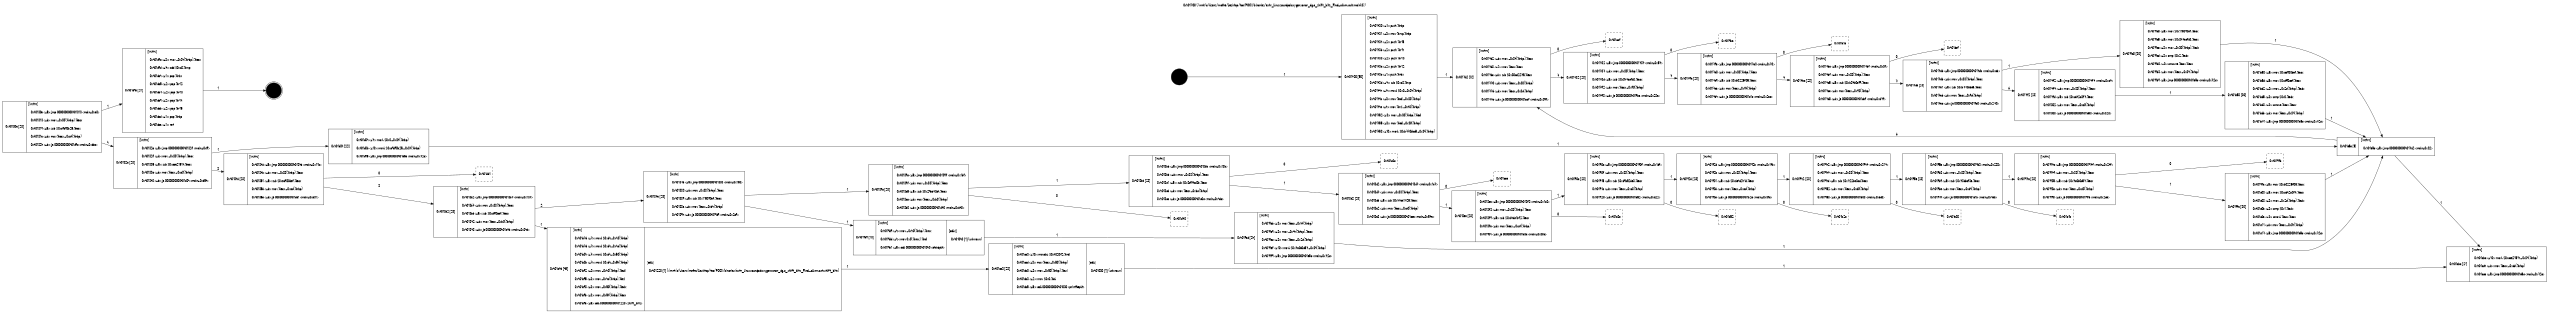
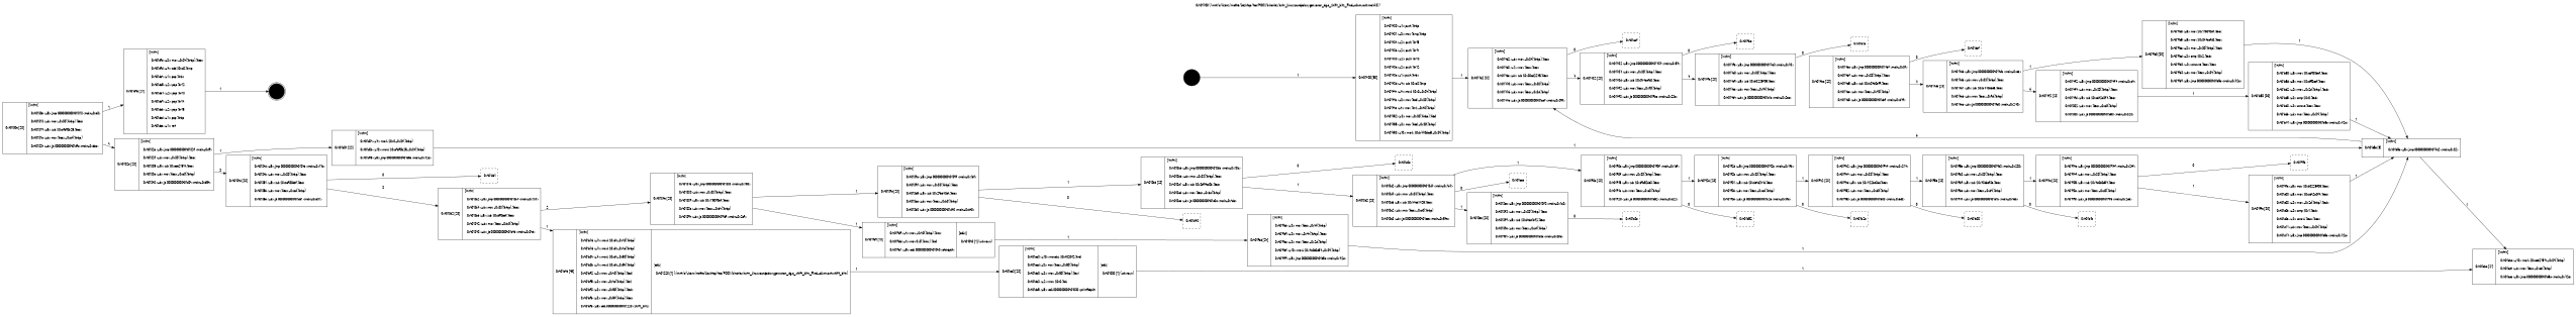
  digraph {
    fontname="Patrick Hand"
    label="0x401730 (/mnt/c/Users/mathe/Desktop/tcc/POCII/binaries/extr_linuxsoundpcioxygenxonar_dg.c_shift_bits_Final-ollvm.out::main(0))"
    labelloc=t
    rankdir=LR
    node [fontname="Patrick Hand" shape=record]
    edge [fontname="Patrick Hand"]
    Entry [fillcolor=black height=0.3 shape=circle style=filled width=0.3]
    n2 [label="{\n     0x401730 [50]\l\n     | [instrs]\l\n     &nbsp;&nbsp;0x401730 \<+1\>: push %rbp\l\n     &nbsp;&nbsp;0x401731 \<+3\>: mov %rsp,%rbp\l\n     &nbsp;&nbsp;0x401734 \<+2\>: push %r15\l\n     &nbsp;&nbsp;0x401736 \<+2\>: push %r14\l\n     &nbsp;&nbsp;0x401738 \<+2\>: push %r13\l\n     &nbsp;&nbsp;0x40173a \<+2\>: push %r12\l\n     &nbsp;&nbsp;0x40173c \<+1\>: push %rbx\l\n     &nbsp;&nbsp;0x40173d \<+7\>: sub $0xc8,%rsp\l\n     &nbsp;&nbsp;0x401744 \<+7\>: movl $0x0,-0x34(%rbp)\l\n     &nbsp;&nbsp;0x40174b \<+3\>: mov %edi,-0x38(%rbp)\l\n     &nbsp;&nbsp;0x40174e \<+4\>: mov %rsi,-0x40(%rbp)\l\n     &nbsp;&nbsp;0x401752 \<+3\>: mov -0x38(%rbp),%edi\l\n     &nbsp;&nbsp;0x401755 \<+3\>: mov %edi,-0x30(%rbp)\l\n     &nbsp;&nbsp;0x401758 \<+10\>: movl $0xb7786ba5,-0x84(%rbp)\l\n  }"]
    n3 [label="{\n     0x401762 [32]\l\n     | [instrs]\l\n     &nbsp;&nbsp;0x401762 \<+6\>: mov -0x84(%rbp),%eax\l\n     &nbsp;&nbsp;0x401768 \<+2\>: mov %eax,%ecx\l\n     &nbsp;&nbsp;0x40176a \<+6\>: sub $0x80ad2275,%ecx\l\n     &nbsp;&nbsp;0x401770 \<+6\>: mov %eax,-0x88(%rbp)\l\n     &nbsp;&nbsp;0x401776 \<+6\>: mov %ecx,-0x8c(%rbp)\l\n     &nbsp;&nbsp;0x40177c \<+6\>: je 0000000000401acf \<main+0x39f\>\l\n  }"]
    n4 [label="{\n     0x401acf\l\n  }" style=dashed]
    n5 [label="{\n     0x401782 [28]\l\n     | [instrs]\l\n     &nbsp;&nbsp;0x401782 \<+5\>: jmp 0000000000401787 \<main+0x57\>\l\n     &nbsp;&nbsp;0x401787 \<+6\>: mov -0x88(%rbp),%eax\l\n     &nbsp;&nbsp;0x40178d \<+5\>: sub $0x847eaf68,%eax\l\n     &nbsp;&nbsp;0x401792 \<+6\>: mov %eax,-0x90(%rbp)\l\n     &nbsp;&nbsp;0x401798 \<+6\>: je 00000000004019be \<main+0x28e\>\l\n  }"]
    n6 [label="{\n     0x4019be\l\n  }" style=dashed]
    n7 [label="{\n     0x40179e [28]\l\n     | [instrs]\l\n     &nbsp;&nbsp;0x40179e \<+5\>: jmp 00000000004017a3 \<main+0x73\>\l\n     &nbsp;&nbsp;0x4017a3 \<+6\>: mov -0x88(%rbp),%eax\l\n     &nbsp;&nbsp;0x4017a9 \<+5\>: sub $0xb0225f05,%eax\l\n     &nbsp;&nbsp;0x4017ae \<+6\>: mov %eax,-0x94(%rbp)\l\n     &nbsp;&nbsp;0x4017b4 \<+6\>: je 0000000000401a1c \<main+0x2ec\>\l\n  }"]
    n8 [label="{\n     0x401a1c\l\n  }" style=dashed]
    n9 [label="{\n     0x4017ba [28]\l\n     | [instrs]\l\n     &nbsp;&nbsp;0x4017ba \<+5\>: jmp 00000000004017bf \<main+0x8f\>\l\n     &nbsp;&nbsp;0x4017bf \<+6\>: mov -0x88(%rbp),%eax\l\n     &nbsp;&nbsp;0x4017c5 \<+5\>: sub $0xb3760e99,%eax\l\n     &nbsp;&nbsp;0x4017ca \<+6\>: mov %eax,-0x98(%rbp)\l\n     &nbsp;&nbsp;0x4017d0 \<+6\>: je 0000000000401daf \<main+0x67f\>\l\n  }"]
    Exit [fillcolor=black height=0.3 peripheries=2 shape=circle style=filled width=0.3]
    n11 [label="{\n     0x401daf\l\n  }" style=dashed]
    n12 [label="{\n     0x4017d6 [28]\l\n     | [instrs]\l\n     &nbsp;&nbsp;0x4017d6 \<+5\>: jmp 00000000004017db \<main+0xab\>\l\n     &nbsp;&nbsp;0x4017db \<+6\>: mov -0x88(%rbp),%eax\l\n     &nbsp;&nbsp;0x4017e1 \<+5\>: sub $0xb7786ba5,%eax\l\n     &nbsp;&nbsp;0x4017e6 \<+6\>: mov %eax,-0x9c(%rbp)\l\n     &nbsp;&nbsp;0x4017ec \<+6\>: je 00000000004019a0 \<main+0x270\>\l\n  }"]
    n13 [label="{\n     0x401aba [21]\l\n     | [instrs]\l\n     &nbsp;&nbsp;0x401aba \<+10\>: movl $0xcce21514,-0x84(%rbp)\l\n     &nbsp;&nbsp;0x401ac4 \<+6\>: mov %eax,-0xdc(%rbp)\l\n     &nbsp;&nbsp;0x401aca \<+5\>: jmp 0000000000401e5c \<main+0x72c\>\l\n  }"]
    n14 [label="{\n     0x401e5c [5]\l\n     | [instrs]\l\n     &nbsp;&nbsp;0x401e5c \<+5\>: jmp 0000000000401762 \<main+0x32\>\l\n  }"]
    n15 [label="{\n     0x4019a0 [30]\l\n     | [instrs]\l\n     &nbsp;&nbsp;0x4019a0 \<+5\>: mov $0x115393ef,%eax\l\n     &nbsp;&nbsp;0x4019a5 \<+5\>: mov $0x847eaf68,%ecx\l\n     &nbsp;&nbsp;0x4019aa \<+3\>: mov -0x30(%rbp),%edx\l\n     &nbsp;&nbsp;0x4019ad \<+3\>: cmp $0x2,%edx\l\n     &nbsp;&nbsp;0x4019b0 \<+3\>: cmovne %ecx,%eax\l\n     &nbsp;&nbsp;0x4019b3 \<+6\>: mov %eax,-0x84(%rbp)\l\n     &nbsp;&nbsp;0x4019b9 \<+5\>: jmp 0000000000401e5c \<main+0x72c\>\l\n  }"]
    n16 [label="{\n     0x4017f2 [28]\l\n     | [instrs]\l\n     &nbsp;&nbsp;0x4017f2 \<+5\>: jmp 00000000004017f7 \<main+0xc7\>\l\n     &nbsp;&nbsp;0x4017f7 \<+6\>: mov -0x88(%rbp),%eax\l\n     &nbsp;&nbsp;0x4017fd \<+5\>: sub $0xc642a3f7,%eax\l\n     &nbsp;&nbsp;0x401802 \<+6\>: mov %eax,-0xa0(%rbp)\l\n     &nbsp;&nbsp;0x401808 \<+6\>: je 0000000000401a58 \<main+0x328\>\l\n  }"]
    n17 [label="{\n     0x401aa3 [23]\l\n     | [instrs]\l\n     &nbsp;&nbsp;0x401aa3 \<+10\>: movabs $0x4020f2,%rdi\l\n     &nbsp;&nbsp;0x401aad \<+3\>: mov %eax,-0x58(%rbp)\l\n     &nbsp;&nbsp;0x401ab0 \<+3\>: mov -0x58(%rbp),%esi\l\n     &nbsp;&nbsp;0x401ab3 \<+2\>: mov $0x0,%al\l\n     &nbsp;&nbsp;0x401ab5 \<+5\>: call 0000000000401030 \<printf@plt\>\l\n     | [calls]\l\n     &nbsp;&nbsp;0x401030 \{1\} (unknown)\l\n  }"]
    n18 [label="{\n     0x401a58 [30]\l\n     | [instrs]\l\n     &nbsp;&nbsp;0x401a58 \<+5\>: mov $0xed9806ef,%eax\l\n     &nbsp;&nbsp;0x401a5d \<+5\>: mov $0xdff3aef,%ecx\l\n     &nbsp;&nbsp;0x401a62 \<+3\>: mov -0x2c(%rbp),%edx\l\n     &nbsp;&nbsp;0x401a65 \<+3\>: cmp $0x0,%edx\l\n     &nbsp;&nbsp;0x401a68 \<+3\>: cmove %ecx,%eax\l\n     &nbsp;&nbsp;0x401a6b \<+6\>: mov %eax,-0x84(%rbp)\l\n     &nbsp;&nbsp;0x401a71 \<+5\>: jmp 0000000000401e5c \<main+0x72c\>\l\n  }"]
    n19 [label="{\n     0x401996\l\n  }" style=dashed]
    n20 [label="{\n     0x40180e [28]\l\n     | [instrs]\l\n     &nbsp;&nbsp;0x40180e \<+5\>: jmp 0000000000401813 \<main+0xe3\>\l\n     &nbsp;&nbsp;0x401813 \<+6\>: mov -0x88(%rbp),%eax\l\n     &nbsp;&nbsp;0x401819 \<+5\>: sub $0xc9d98b25,%eax\l\n     &nbsp;&nbsp;0x40181e \<+6\>: mov %eax,-0xa4(%rbp)\l\n     &nbsp;&nbsp;0x401824 \<+6\>: je 0000000000401d9a \<main+0x66a\>\l\n  }"]
    n21 [label="{\n     0x401d9a [21]\l\n     | [instrs]\l\n     &nbsp;&nbsp;0x401d9a \<+3\>: mov -0x34(%rbp),%eax\l\n     &nbsp;&nbsp;0x401d9d \<+7\>: add $0xc8,%rsp\l\n     &nbsp;&nbsp;0x401da4 \<+1\>: pop %rbx\l\n     &nbsp;&nbsp;0x401da5 \<+2\>: pop %r12\l\n     &nbsp;&nbsp;0x401da7 \<+2\>: pop %r13\l\n     &nbsp;&nbsp;0x401da9 \<+2\>: pop %r14\l\n     &nbsp;&nbsp;0x401dab \<+2\>: pop %r15\l\n     &nbsp;&nbsp;0x401dad \<+1\>: pop %rbp\l\n     &nbsp;&nbsp;0x401dae \<+1\>: ret\l\n  }"]
    n22 [label="{\n     0x40182a [28]\l\n     | [instrs]\l\n     &nbsp;&nbsp;0x40182a \<+5\>: jmp 000000000040182f \<main+0xff\>\l\n     &nbsp;&nbsp;0x40182f \<+6\>: mov -0x88(%rbp),%eax\l\n     &nbsp;&nbsp;0x401835 \<+5\>: sub $0xcce21514,%eax\l\n     &nbsp;&nbsp;0x40183a \<+6\>: mov %eax,-0xa8(%rbp)\l\n     &nbsp;&nbsp;0x401840 \<+6\>: je 0000000000401d84 \<main+0x654\>\l\n  }"]
    n23 [label="{\n     0x4019fe [30]\l\n     | [instrs]\l\n     &nbsp;&nbsp;0x4019fe \<+5\>: mov $0xb0225f05,%eax\l\n     &nbsp;&nbsp;0x401a03 \<+5\>: mov $0xc642a3f7,%ecx\l\n     &nbsp;&nbsp;0x401a08 \<+3\>: mov -0x2c(%rbp),%edx\l\n     &nbsp;&nbsp;0x401a0b \<+3\>: cmp $0x1,%edx\l\n     &nbsp;&nbsp;0x401a0e \<+3\>: cmovl %ecx,%eax\l\n     &nbsp;&nbsp;0x401a11 \<+6\>: mov %eax,-0x84(%rbp)\l\n     &nbsp;&nbsp;0x401a17 \<+5\>: jmp 0000000000401e5c \<main+0x72c\>\l\n  }"]
    n24 [label="{\n     0x401d84 [22]\l\n     | [instrs]\l\n     &nbsp;&nbsp;0x401d84 \<+7\>: movl $0x0,-0x34(%rbp)\l\n     &nbsp;&nbsp;0x401d8b \<+10\>: movl $0xc9d98b25,-0x84(%rbp)\l\n     &nbsp;&nbsp;0x401d95 \<+5\>: jmp 0000000000401e5c \<main+0x72c\>\l\n  }"]
    n25 [label="{\n     0x401846 [28]\l\n     | [instrs]\l\n     &nbsp;&nbsp;0x401846 \<+5\>: jmp 000000000040184b \<main+0x11b\>\l\n     &nbsp;&nbsp;0x40184b \<+6\>: mov -0x88(%rbp),%eax\l\n     &nbsp;&nbsp;0x401851 \<+5\>: sub $0xed9806ef,%eax\l\n     &nbsp;&nbsp;0x401856 \<+6\>: mov %eax,-0xac(%rbp)\l\n     &nbsp;&nbsp;0x40185c \<+6\>: je 0000000000401d61 \<main+0x631\>\l\n  }"]
    n26 [label="{\n     0x40197a [28]\l\n     | [instrs]\l\n     &nbsp;&nbsp;0x40197a \<+5\>: jmp 000000000040197f \<main+0x24f\>\l\n     &nbsp;&nbsp;0x40197f \<+6\>: mov -0x88(%rbp),%eax\l\n     &nbsp;&nbsp;0x401985 \<+5\>: sub $0x7a060c57,%eax\l\n     &nbsp;&nbsp;0x40198a \<+6\>: mov %eax,-0xd8(%rbp)\l\n     &nbsp;&nbsp;0x401990 \<+6\>: je 00000000004019fe \<main+0x2ce\>\l\n  }"]
    n27 [label="{\n     0x401d61\l\n  }" style=dashed]
    n28 [label="{\n     0x401862 [28]\l\n     | [instrs]\l\n     &nbsp;&nbsp;0x401862 \<+5\>: jmp 0000000000401867 \<main+0x137\>\l\n     &nbsp;&nbsp;0x401867 \<+6\>: mov -0x88(%rbp),%eax\l\n     &nbsp;&nbsp;0x40186d \<+5\>: sub $0xdff3aef,%eax\l\n     &nbsp;&nbsp;0x401872 \<+6\>: mov %eax,-0xb0(%rbp)\l\n     &nbsp;&nbsp;0x401878 \<+6\>: je 0000000000401a76 \<main+0x346\>\l\n  }"]
    n29 [label="{\n     0x401c1b\l\n  }" style=dashed]
    n30 [label="{\n     0x401a76 [45]\l\n     | [instrs]\l\n     &nbsp;&nbsp;0x401a76 \<+7\>: movl $0x64,-0x48(%rbp)\l\n     &nbsp;&nbsp;0x401a7d \<+7\>: movl $0x64,-0x4c(%rbp)\l\n     &nbsp;&nbsp;0x401a84 \<+7\>: movl $0x64,-0x50(%rbp)\l\n     &nbsp;&nbsp;0x401a8b \<+7\>: movl $0x64,-0x54(%rbp)\l\n     &nbsp;&nbsp;0x401a92 \<+3\>: mov -0x48(%rbp),%edi\l\n     &nbsp;&nbsp;0x401a95 \<+3\>: mov -0x4c(%rbp),%esi\l\n     &nbsp;&nbsp;0x401a98 \<+3\>: mov -0x50(%rbp),%edx\l\n     &nbsp;&nbsp;0x401a9b \<+3\>: mov -0x54(%rbp),%ecx\l\n     &nbsp;&nbsp;0x401a9e \<+5\>: call 0000000000401220 \<shift_bits\>\l\n     | [calls]\l\n     &nbsp;&nbsp;0x401220 \{1\} (/mnt/c/Users/mathe/Desktop/tcc/POCII/binaries/extr_linuxsoundpcioxygenxonar_dg.c_shift_bits_Final-ollvm.out::shift_bits)\l\n  }"]
    n31 [label="{\n     0x40187e [28]\l\n     | [instrs]\l\n     &nbsp;&nbsp;0x40187e \<+5\>: jmp 0000000000401883 \<main+0x153\>\l\n     &nbsp;&nbsp;0x401883 \<+6\>: mov -0x88(%rbp),%eax\l\n     &nbsp;&nbsp;0x401889 \<+5\>: sub $0x115393ef,%eax\l\n     &nbsp;&nbsp;0x40188e \<+6\>: mov %eax,-0xb4(%rbp)\l\n     &nbsp;&nbsp;0x401894 \<+6\>: je 00000000004019d9 \<main+0x2a9\>\l\n  }"]
    n32 [label="{\n     0x40195e [28]\l\n     | [instrs]\l\n     &nbsp;&nbsp;0x40195e \<+5\>: jmp 0000000000401963 \<main+0x233\>\l\n     &nbsp;&nbsp;0x401963 \<+6\>: mov -0x88(%rbp),%eax\l\n     &nbsp;&nbsp;0x401969 \<+5\>: sub $0x78d6af3e,%eax\l\n     &nbsp;&nbsp;0x40196e \<+6\>: mov %eax,-0xd4(%rbp)\l\n     &nbsp;&nbsp;0x401974 \<+6\>: je 0000000000401c1b \<main+0x4eb\>\l\n  }"]
    n33 [label="{\n     0x4019d9 [13]\l\n     | [instrs]\l\n     &nbsp;&nbsp;0x4019d9 \<+4\>: mov -0x40(%rbp),%rax\l\n     &nbsp;&nbsp;0x4019dd \<+4\>: mov 0x8(%rax),%rdi\l\n     &nbsp;&nbsp;0x4019e1 \<+5\>: call 0000000000401040 \<atoi@plt\>\l\n     | [calls]\l\n     &nbsp;&nbsp;0x401040 \{1\} (unknown)\l\n  }"]
    n34 [label="{\n     0x40189a [28]\l\n     | [instrs]\l\n     &nbsp;&nbsp;0x40189a \<+5\>: jmp 000000000040189f \<main+0x16f\>\l\n     &nbsp;&nbsp;0x40189f \<+6\>: mov -0x88(%rbp),%eax\l\n     &nbsp;&nbsp;0x4018a5 \<+5\>: sub $0x29ee78a4,%eax\l\n     &nbsp;&nbsp;0x4018aa \<+6\>: mov %eax,-0xb8(%rbp)\l\n     &nbsp;&nbsp;0x4018b0 \<+6\>: je 0000000000401d70 \<main+0x640\>\l\n  }"]
    n35 [label="{\n     0x401e08\l\n  }" style=dashed]
    n36 [label="{\n     0x4019e6 [24]\l\n     | [instrs]\l\n     &nbsp;&nbsp;0x4019e6 \<+3\>: mov %eax,-0x44(%rbp)\l\n     &nbsp;&nbsp;0x4019e9 \<+3\>: mov -0x44(%rbp),%eax\l\n     &nbsp;&nbsp;0x4019ec \<+3\>: mov %eax,-0x2c(%rbp)\l\n     &nbsp;&nbsp;0x4019ef \<+10\>: movl $0x7a060c57,-0x84(%rbp)\l\n     &nbsp;&nbsp;0x4019f9 \<+5\>: jmp 0000000000401e5c \<main+0x72c\>\l\n  }"]
    n37 [label="{\n     0x401d70\l\n  }" style=dashed]
    n38 [label="{\n     0x4018b6 [28]\l\n     | [instrs]\l\n     &nbsp;&nbsp;0x4018b6 \<+5\>: jmp 00000000004018bb \<main+0x18b\>\l\n     &nbsp;&nbsp;0x4018bb \<+6\>: mov -0x88(%rbp),%eax\l\n     &nbsp;&nbsp;0x4018c1 \<+5\>: sub $0x3a97bd3b,%eax\l\n     &nbsp;&nbsp;0x4018c6 \<+6\>: mov %eax,-0xbc(%rbp)\l\n     &nbsp;&nbsp;0x4018cc \<+6\>: je 0000000000401c0c \<main+0x4dc\>\l\n  }"]
    n39 [label="{\n     0x401942 [28]\l\n     | [instrs]\l\n     &nbsp;&nbsp;0x401942 \<+5\>: jmp 0000000000401947 \<main+0x217\>\l\n     &nbsp;&nbsp;0x401947 \<+6\>: mov -0x88(%rbp),%eax\l\n     &nbsp;&nbsp;0x40194d \<+5\>: sub $0x722be8cd,%eax\l\n     &nbsp;&nbsp;0x401952 \<+6\>: mov %eax,-0xd0(%rbp)\l\n     &nbsp;&nbsp;0x401958 \<+6\>: je 0000000000401e08 \<main+0x6d8\>\l\n  }"]
    n40 [label="{\n     0x401c0c\l\n  }" style=dashed]
    n41 [label="{\n     0x4018d2 [28]\l\n     | [instrs]\l\n     &nbsp;&nbsp;0x4018d2 \<+5\>: jmp 00000000004018d7 \<main+0x1a7\>\l\n     &nbsp;&nbsp;0x4018d7 \<+6\>: mov -0x88(%rbp),%eax\l\n     &nbsp;&nbsp;0x4018dd \<+5\>: sub $0x47ce1725,%eax\l\n     &nbsp;&nbsp;0x4018e2 \<+6\>: mov %eax,-0xc0(%rbp)\l\n     &nbsp;&nbsp;0x4018e8 \<+6\>: je 0000000000401cae \<main+0x57e\>\l\n  }"]
    n42 [label="{\n     0x401b2a\l\n  }" style=dashed]
    n43 [label="{\n     0x401cae\l\n  }" style=dashed]
    n44 [label="{\n     0x4018ee [28]\l\n     | [instrs]\l\n     &nbsp;&nbsp;0x4018ee \<+5\>: jmp 00000000004018f3 \<main+0x1c3\>\l\n     &nbsp;&nbsp;0x4018f3 \<+6\>: mov -0x88(%rbp),%eax\l\n     &nbsp;&nbsp;0x4018f9 \<+5\>: sub $0x64dc1bf2,%eax\l\n     &nbsp;&nbsp;0x4018fe \<+6\>: mov %eax,-0xc4(%rbp)\l\n     &nbsp;&nbsp;0x401904 \<+6\>: je 0000000000401a3a \<main+0x30a\>\l\n  }"]
    n45 [label="{\n     0x401926 [28]\l\n     | [instrs]\l\n     &nbsp;&nbsp;0x401926 \<+5\>: jmp 000000000040192b \<main+0x1fb\>\l\n     &nbsp;&nbsp;0x40192b \<+6\>: mov -0x88(%rbp),%eax\l\n     &nbsp;&nbsp;0x401931 \<+5\>: sub $0x6e46241d,%eax\l\n     &nbsp;&nbsp;0x401936 \<+6\>: mov %eax,-0xcc(%rbp)\l\n     &nbsp;&nbsp;0x40193c \<+6\>: je 0000000000401b2a \<main+0x3fa\>\l\n  }"]
    n46 [label="{\n     0x40190a [28]\l\n     | [instrs]\l\n     &nbsp;&nbsp;0x40190a \<+5\>: jmp 000000000040190f \<main+0x1df\>\l\n     &nbsp;&nbsp;0x40190f \<+6\>: mov -0x88(%rbp),%eax\l\n     &nbsp;&nbsp;0x401915 \<+5\>: sub $0x69b526e3,%eax\l\n     &nbsp;&nbsp;0x40191a \<+6\>: mov %eax,-0xc8(%rbp)\l\n     &nbsp;&nbsp;0x401920 \<+6\>: je 0000000000401d52 \<main+0x622\>\l\n  }"]
    n47 [label="{\n     0x401a3a\l\n  }" style=dashed]
    n48 [label="{\n     0x401d52\l\n  }" style=dashed]
    Entry -> n2 [label=" 1"]
    n2 -> n3 [label=" 1"]
    n3 -> n4 [label=" 0"]
    n3 -> n5 [label=" 7"]
    n5 -> n6 [label=" 0"]
    n5 -> n7 [label=" 7"]
    n7 -> n8 [label=" 0"]
-   n7 -> n9 [label=" 7"]
    n9 -> n11 [label=" 0"]
    n9 -> n12 [label=" 7"]
    n12 -> n15 [label=" 1"]
    n12 -> n16 [label=" 6"]
    n14 -> n3 [label=" 6"]
    n14 -> n13 [label=" 1"]
    n15 -> n14 [label=" 1"]
    n16 -> n18 [label=" 1"]
    n17 -> n13 [label=" 1"]
    n18 -> n14 [label=" 1"]
    n20 -> n21 [label=" 1"]
    n20 -> n22 [label=" 4"]
    n21 -> Exit [label=" 1"]
    n22 -> n24 [label=" 1"]
    n22 -> n25 [label=" 3"]
    n23 -> n14 [label=" 1"]
    n24 -> n14 [label=" 1"]
    n25 -> n27 [label=" 0"]
    n25 -> n28 [label=" 3"]
    n26 -> n19 [label=" 0"]
    n26 -> n23 [label=" 1"]
    n28 -> n30 [label=" 1"]
    n28 -> n31 [label=" 2"]
    n30 -> n17 [label=" 1"]
    n31 -> n33 [label=" 1"]
    n31 -> n34 [label=" 1"]
    n32 -> n26 [label=" 1"]
    n32 -> n29 [label=" 0"]
    n33 -> n36 [label=" 1"]
    n34 -> n37 [label=" 0"]
    n34 -> n38 [label=" 1"]
    n36 -> n14 [label=" 1"]
    n38 -> n40 [label=" 0"]
    n38 -> n41 [label=" 1"]
    n39 -> n32 [label=" 1"]
    n39 -> n35 [label=" 0"]
    n41 -> n43 [label=" 0"]
    n41 -> n44 [label=" 1"]
-   n44 -> n46 [label=" 1"]
+   n41 -> n46 [label=" 1"]
    n44 -> n47 [label=" 0"]
    n45 -> n39 [label=" 1"]
    n45 -> n42 [label=" 0"]
    n46 -> n45 [label=" 1"]
    n46 -> n48 [label=" 0"]
  }
